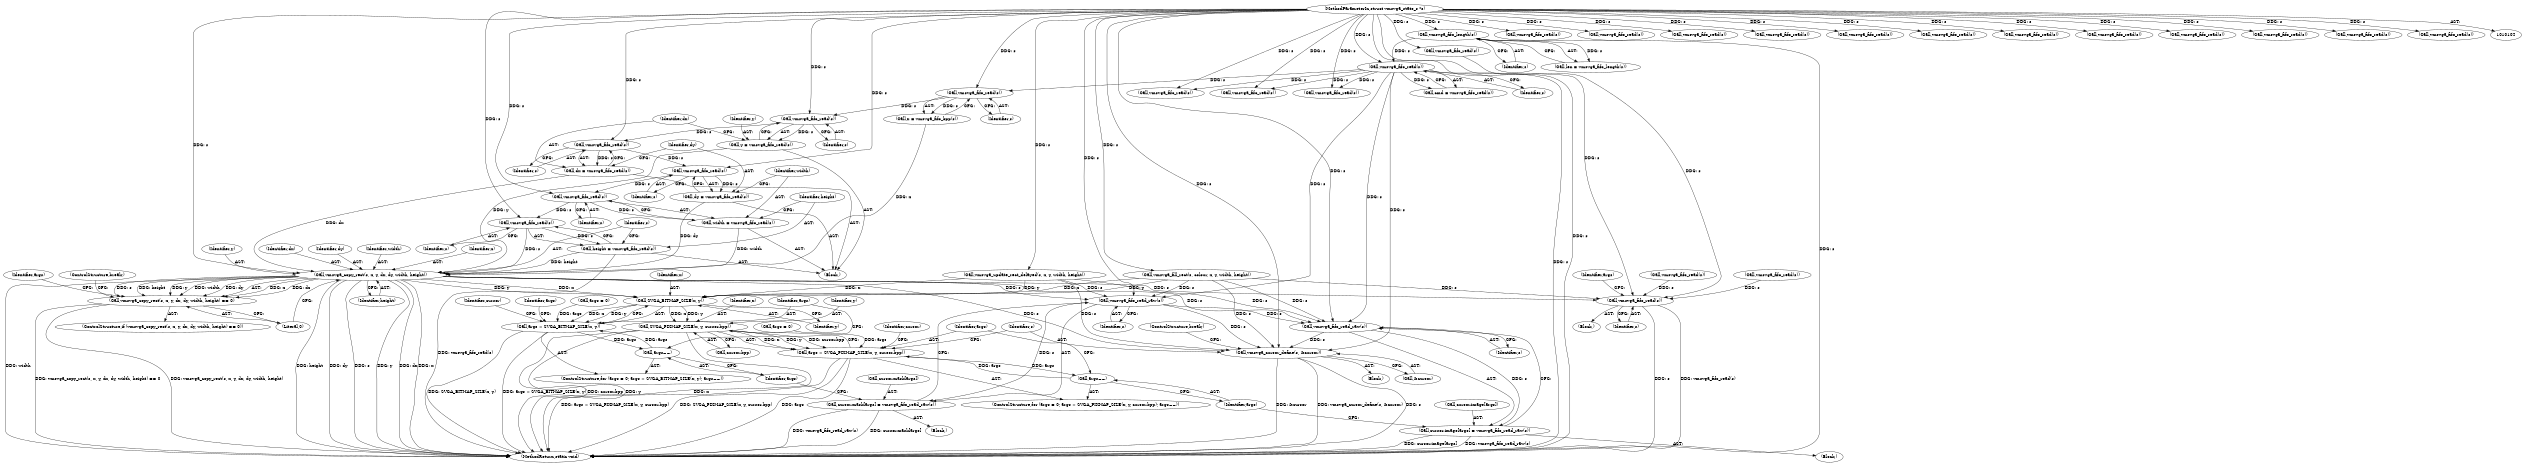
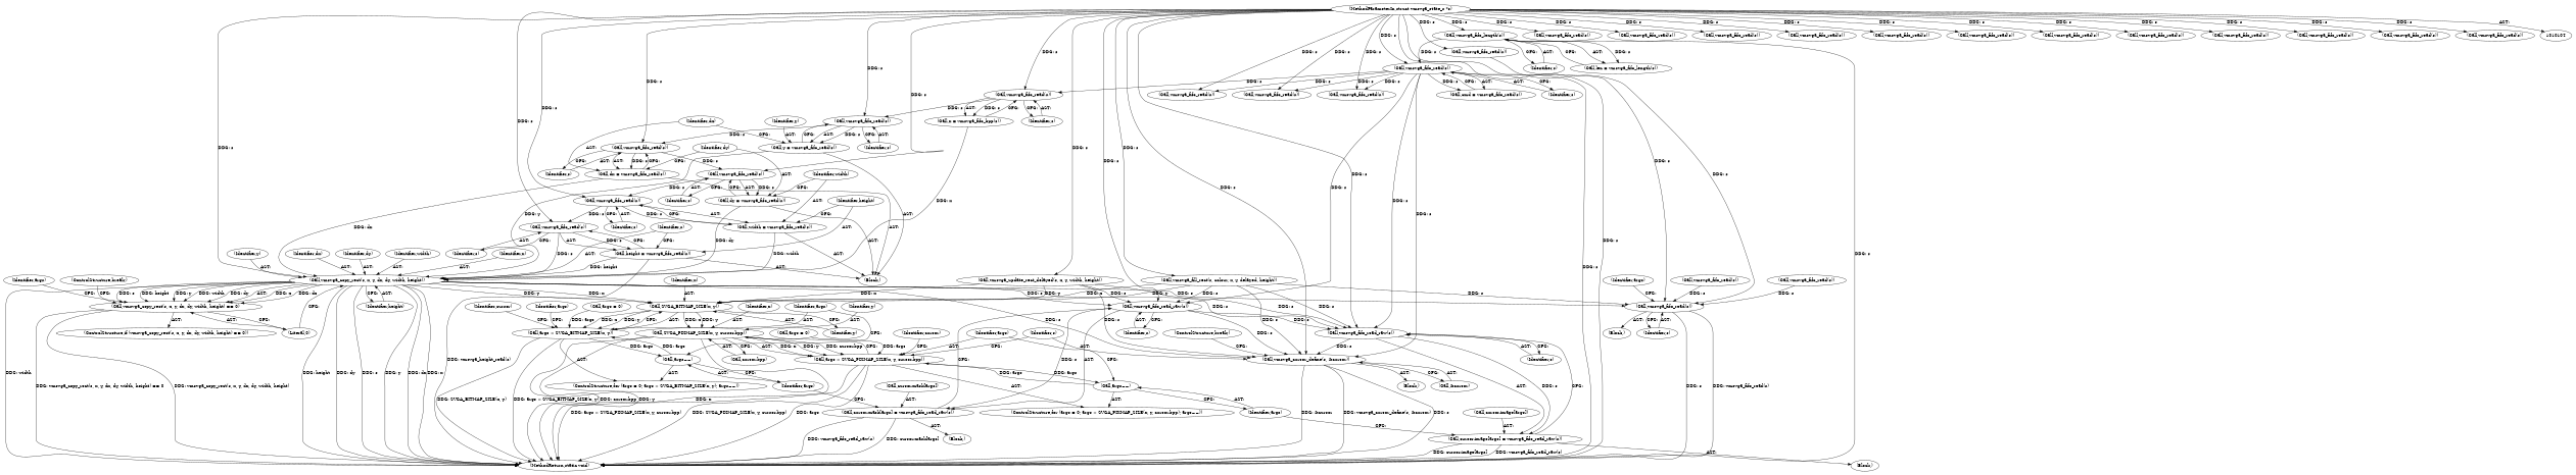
  digraph {
    n1 [label="(Call,vmsvga_fifo_read(s))"]
    n2 [label="(Call,y = vmsvga_fifo_read(s))"]
    n3 [label="(Call,vmsvga_fifo_read(s))"]
    n4 [label="(Identifier,s)"]
    n5 [label="(Call,vmsvga_copy_rect(s, x, y, dx, dy, width, height))"]
    n6 [label="(Block,)"]
    n7 [label="(Call,vmsvga_fifo_read(s))"]
    n8 [label="(Call,dx = vmsvga_fifo_read(s))"]
    n9 [label="(Identifier,s)"]
    n10 [label="(Call,vmsvga_fifo_read(s))"]
    n11 [label="(Call,x = vmsvga_fifo_bpp(s))"]
    n12 [label="(Identifier,s)"]
    n13 [label="(Call,vmsvga_fifo_read(s))"]
    n14 [label="(Call,vmsvga_fifo_read_raw(s))"]
    n15 [label="(Call,vmsvga_fifo_read_raw(s))"]
    n16 [label="(Call,vmsvga_cursor_define(s, &cursor))"]
    n17 [label="(Call,vmsvga_fifo_read(s))"]
    n18 [label="(Call,vmsvga_fifo_read(s))"]
    n19 [label="(Identifier,s)"]
    n20 [label="(Call,vmsvga_fifo_read(s))"]
    n21 [label="(MethodReturn,static void)"]
    n22 [label="(Call,cmd = vmsvga_fifo_read(s))"]
    n23 [label="(Call,cursor.mask[args] = vmsvga_fifo_read_raw(s))"]
    n24 [label="(Identifier,s)"]
    n25 [label="(Call,cursor.image[args] = vmsvga_fifo_read_raw(s))"]
    n26 [label="(Identifier,s)"]
    n27 [label="(Call,&cursor)"]
    n28 [label="(Block,)"]
    n29 [label="(Call,vmsvga_fifo_length(s))"]
    n30 [label="(Identifier,s)"]
    n31 [label="(Call,len = vmsvga_fifo_length(s))"]
    n32 [label="(MethodParameterIn,struct vmsvga_state_s *s)"]
    n33 [label="(Call,vmsvga_fifo_read(s))"]
    n34 [label="(Call,vmsvga_fifo_read(s))"]
    n35 [label="(Call,vmsvga_fifo_read(s))"]
    n36 [label="(Call,vmsvga_fifo_read(s))"]
    n37 [label="(Call,vmsvga_fifo_read(s))"]
    n38 [label="(Call,vmsvga_fifo_read(s))"]
    n39 [label="(Call,vmsvga_fifo_read(s))"]
    n40 [label="(Call,vmsvga_fifo_read(s))"]
    n41 [label="(Call,vmsvga_fifo_read(s))"]
    n42 [label="(Call,vmsvga_fifo_read(s))"]
    n43 [label="(Call,vmsvga_fifo_read(s))"]
    n44 [label="(Call,vmsvga_fifo_read(s))"]
    n45 [label="(Call,vmsvga_fifo_read(s))"]
    n46 [label="(Call,vmsvga_fifo_read(s))"]
-   n47 [label="(Call,vmsvga_fill_rect(s, colour, x, y, width, height))"]
+   n47 [label="(Call,vmsvga_fill_rect(s, colour, x, y, delayed, height))"]
    n48 [label="(Call,vmsvga_update_rect_delayed(s, x, y, width, height))"]
    n49 [label="(Call,vmsvga_fifo_read(s))"]
    n50 [label="(Call,vmsvga_fifo_read(s))"]
    n51 [label=1010104]
    n52 [label="(Call,vmsvga_copy_rect(s, x, y, dx, dy, width, height) == 0)"]
    n53 [label="(Call,SVGA_BITMAP_SIZE(x, y))"]
    n54 [label="(Identifier,height)"]
    n55 [label="(Block,)"]
    n56 [label="(Identifier,s)"]
    n57 [label="(Call,dy = vmsvga_fifo_read(s))"]
    n58 [label="(Identifier,s)"]
    n59 [label="(Call,width = vmsvga_fifo_read(s))"]
    n60 [label="(Identifier,s)"]
    n61 [label="(Call,height = vmsvga_fifo_read(s))"]
    n62 [label="(Identifier,s)"]
    n63 [label="(Literal,0)"]
    n64 [label="(ControlStructure,if (vmsvga_copy_rect(s, x, y, dx, dy, width, height) == 0))"]
    n65 [label="(Call,args < SVGA_BITMAP_SIZE(x, y))"]
    n66 [label="(Call,SVGA_PIXMAP_SIZE(x, y, cursor.bpp))"]
    n67 [label="(Identifier,y)"]
    n68 [label="(Call,args++)"]
    n69 [label="(ControlStructure,for (args = 0; args < SVGA_BITMAP_SIZE(x, y); args++))"]
    n70 [label="(Call,args < SVGA_PIXMAP_SIZE(x, y, cursor.bpp))"]
    n71 [label="(Call,cursor.bpp)"]
    n72 [label="(Identifier,args)"]
    n73 [label="(Call,args++)"]
    n74 [label="(ControlStructure,for (args = 0; args < SVGA_PIXMAP_SIZE(x, y, cursor.bpp); args++))"]
    n75 [label="(Identifier,args)"]
    n76 [label="(Block,)"]
    n77 [label="(Block,)"]
    n78 [label="(Identifier,height)"]
    n79 [label="(Identifier,args)"]
    n80 [label="(Identifier,args)"]
    n81 [label="(Call,args = 0)"]
    n82 [label="(Identifier,dy)"]
    n83 [label="(Identifier,cursor)"]
    n84 [label="(Identifier,y)"]
    n85 [label="(Identifier,width)"]
    n86 [label="(Call,args = 0)"]
    n87 [label="(Identifier,dx)"]
    n88 [label="(ControlStructure,break;)"]
    n89 [label="(Identifier,cursor)"]
    n90 [label="(Identifier,s)"]
    n91 [label="(ControlStructure,break;)"]
    n92 [label="(Call,vmsvga_fifo_read(s))"]
    n93 [label="(Identifier,y)"]
    n94 [label="(Identifier,s)"]
    n95 [label="(Identifier,y)"]
    n96 [label="(Identifier,args)"]
    n97 [label="(Call,cursor.mask[args])"]
    n98 [label="(Call,vmsvga_fifo_read(s))"]
    n99 [label="(Identifier,args)"]
    n100 [label="(Identifier,dy)"]
    n101 [label="(Identifier,x)"]
    n102 [label="(Identifier,width)"]
    n103 [label="(Identifier,x)"]
    n104 [label="(Identifier,args)"]
    n105 [label="(Call,cursor.image[args])"]
    n106 [label="(Identifier,dx)"]
    n107 [label="(Identifier,x)"]
    n1 -> n2 [label="AST: "]
    n1 -> n2 [label="DDG: s"]
    n1 -> n3 [label="DDG: s"]
    n1 -> n4 [label="CFG: "]
    n2 -> n1 [label="CFG: "]
    n2 -> n5 [label="DDG: y"]
    n2 -> n6 [label="AST: "]
    n3 -> n7 [label="DDG: s"]
    n3 -> n8 [label="AST: "]
    n3 -> n8 [label="DDG: s"]
    n3 -> n9 [label="CFG: "]
    n4 -> n1 [label="AST: "]
    n5 -> n14 [label="DDG: s"]
    n5 -> n15 [label="DDG: s"]
    n5 -> n16 [label="DDG: s"]
    n5 -> n21 [label="DDG: dy"]
    n5 -> n21 [label="DDG: s"]
    n5 -> n21 [label="DDG: y"]
    n5 -> n21 [label="DDG: dx"]
    n5 -> n21 [label="DDG: x"]
    n5 -> n21 [label="DDG: width"]
    n5 -> n21 [label="DDG: height"]
    n5 -> n33 [label="DDG: s"]
    n5 -> n52 [label="AST: "]
    n5 -> n52 [label="DDG: x"]
    n5 -> n52 [label="DDG: dx"]
    n5 -> n52 [label="DDG: s"]
    n5 -> n52 [label="DDG: height"]
    n5 -> n52 [label="DDG: y"]
    n5 -> n52 [label="DDG: width"]
    n5 -> n52 [label="DDG: dy"]
    n5 -> n53 [label="DDG: x"]
    n5 -> n53 [label="DDG: y"]
    n5 -> n54 [label="CFG: "]
    n7 -> n34 [label="DDG: s"]
    n7 -> n57 [label="AST: "]
    n7 -> n57 [label="DDG: s"]
    n7 -> n58 [label="CFG: "]
    n8 -> n3 [label="CFG: "]
    n8 -> n5 [label="DDG: dx"]
    n8 -> n6 [label="AST: "]
    n9 -> n3 [label="AST: "]
    n10 -> n1 [label="DDG: s"]
    n10 -> n11 [label="AST: "]
    n10 -> n11 [label="DDG: s"]
    n10 -> n12 [label="CFG: "]
    n11 -> n5 [label="DDG: x"]
    n11 -> n10 [label="CFG: "]
    n12 -> n10 [label="AST: "]
    n13 -> n10 [label="DDG: s"]
    n13 -> n14 [label="DDG: s"]
    n13 -> n15 [label="DDG: s"]
    n13 -> n16 [label="DDG: s"]
    n13 -> n17 [label="DDG: s"]
    n13 -> n18 [label="DDG: s"]
    n13 -> n19 [label="CFG: "]
    n13 -> n20 [label="DDG: s"]
    n13 -> n21 [label="DDG: s"]
    n13 -> n22 [label="AST: "]
    n13 -> n22 [label="DDG: s"]
    n14 -> n15 [label="DDG: s"]
    n14 -> n16 [label="DDG: s"]
    n14 -> n23 [label="AST: "]
    n14 -> n23 [label="DDG: s"]
    n14 -> n24 [label="CFG: "]
    n15 -> n16 [label="DDG: s"]
    n15 -> n25 [label="AST: "]
    n15 -> n25 [label="DDG: s"]
    n15 -> n26 [label="CFG: "]
    n16 -> n21 [label="DDG: vmsvga_cursor_define(s, &cursor)"]
    n16 -> n21 [label="DDG: s"]
    n16 -> n21 [label="DDG: &cursor"]
    n16 -> n27 [label="CFG: "]
    n16 -> n28 [label="AST: "]
    n19 -> n13 [label="AST: "]
    n22 -> n13 [label="CFG: "]
    n23 -> n14 [label="CFG: "]
    n23 -> n21 [label="DDG: cursor.mask[args]"]
    n23 -> n21 [label="DDG: vmsvga_fifo_read_raw(s)"]
    n23 -> n76 [label="AST: "]
    n24 -> n14 [label="AST: "]
    n25 -> n15 [label="CFG: "]
    n25 -> n21 [label="DDG: vmsvga_fifo_read_raw(s)"]
    n25 -> n21 [label="DDG: cursor.image[args]"]
    n25 -> n77 [label="AST: "]
    n26 -> n15 [label="AST: "]
    n27 -> n16 [label="AST: "]
    n29 -> n13 [label="DDG: s"]
    n29 -> n21 [label="DDG: s"]
    n29 -> n30 [label="CFG: "]
    n29 -> n31 [label="AST: "]
    n29 -> n31 [label="DDG: s"]
    n30 -> n29 [label="AST: "]
    n31 -> n29 [label="CFG: "]
    n32 -> n1 [label="DDG: s"]
    n32 -> n3 [label="DDG: s"]
    n32 -> n5 [label="DDG: s"]
    n32 -> n7 [label="DDG: s"]
    n32 -> n10 [label="DDG: s"]
    n32 -> n13 [label="DDG: s"]
    n32 -> n14 [label="DDG: s"]
    n32 -> n15 [label="DDG: s"]
    n32 -> n16 [label="DDG: s"]
    n32 -> n17 [label="DDG: s"]
    n32 -> n18 [label="DDG: s"]
    n32 -> n20 [label="DDG: s"]
    n32 -> n21 [label="DDG: s"]
    n32 -> n29 [label="DDG: s"]
    n32 -> n33 [label="DDG: s"]
    n32 -> n34 [label="DDG: s"]
    n32 -> n35 [label="DDG: s"]
    n32 -> n36 [label="DDG: s"]
    n32 -> n37 [label="DDG: s"]
    n32 -> n38 [label="DDG: s"]
    n32 -> n39 [label="DDG: s"]
    n32 -> n40 [label="DDG: s"]
    n32 -> n41 [label="DDG: s"]
    n32 -> n42 [label="DDG: s"]
    n32 -> n43 [label="DDG: s"]
    n32 -> n44 [label="DDG: s"]
    n32 -> n45 [label="DDG: s"]
    n32 -> n46 [label="DDG: s"]
    n32 -> n47 [label="DDG: s"]
    n32 -> n48 [label="DDG: s"]
    n32 -> n49 [label="DDG: s"]
    n32 -> n50 [label="DDG: s"]
    n32 -> n51 [label="AST: "]
    n33 -> n21 [label="DDG: s"]
    n33 -> n21 [label="DDG: vmsvga_fifo_read(s)"]
    n33 -> n55 [label="AST: "]
    n33 -> n56 [label="CFG: "]
    n34 -> n35 [label="DDG: s"]
    n34 -> n59 [label="AST: "]
    n34 -> n59 [label="DDG: s"]
    n34 -> n60 [label="CFG: "]
    n35 -> n5 [label="DDG: s"]
    n35 -> n61 [label="AST: "]
    n35 -> n61 [label="DDG: s"]
    n35 -> n62 [label="CFG: "]
    n38 -> n33 [label="DDG: s"]
    n47 -> n14 [label="DDG: s"]
    n47 -> n15 [label="DDG: s"]
    n47 -> n16 [label="DDG: s"]
    n47 -> n33 [label="DDG: s"]
    n47 -> n53 [label="DDG: x"]
    n47 -> n53 [label="DDG: y"]
    n48 -> n14 [label="DDG: s"]
    n48 -> n15 [label="DDG: s"]
    n48 -> n16 [label="DDG: s"]
    n48 -> n53 [label="DDG: x"]
    n48 -> n53 [label="DDG: y"]
    n52 -> n21 [label="DDG: vmsvga_copy_rect(s, x, y, dx, dy, width, height) == 0"]
    n52 -> n21 [label="DDG: vmsvga_copy_rect(s, x, y, dx, dy, width, height)"]
    n52 -> n63 [label="CFG: "]
    n52 -> n64 [label="AST: "]
    n53 -> n65 [label="AST: "]
    n53 -> n65 [label="DDG: x"]
    n53 -> n65 [label="DDG: y"]
    n53 -> n66 [label="DDG: x"]
    n53 -> n66 [label="DDG: y"]
    n53 -> n67 [label="CFG: "]
    n54 -> n5 [label="AST: "]
    n56 -> n33 [label="AST: "]
    n57 -> n5 [label="DDG: dy"]
    n57 -> n6 [label="AST: "]
    n57 -> n7 [label="CFG: "]
    n58 -> n7 [label="AST: "]
    n59 -> n5 [label="DDG: width"]
    n59 -> n6 [label="AST: "]
    n59 -> n34 [label="CFG: "]
    n60 -> n34 [label="AST: "]
    n61 -> n5 [label="DDG: height"]
    n61 -> n6 [label="AST: "]
-   n61 -> n21 [label="DDG: vmsvga_fifo_read(s)"]
+   n61 -> n21 [label="DDG: vmsvga_height_read(s)"]
    n61 -> n35 [label="CFG: "]
    n62 -> n35 [label="AST: "]
    n63 -> n5 [label="CFG: "]
    n63 -> n52 [label="AST: "]
    n65 -> n21 [label="DDG: SVGA_BITMAP_SIZE(x, y)"]
    n65 -> n21 [label="DDG: args < SVGA_BITMAP_SIZE(x, y)"]
    n65 -> n53 [label="CFG: "]
    n65 -> n68 [label="DDG: args"]
    n65 -> n69 [label="AST: "]
    n66 -> n21 [label="DDG: cursor.bpp"]
    n66 -> n21 [label="DDG: y"]
    n66 -> n21 [label="DDG: x"]
    n66 -> n70 [label="AST: "]
    n66 -> n70 [label="DDG: x"]
    n66 -> n70 [label="DDG: y"]
    n66 -> n70 [label="DDG: cursor.bpp"]
    n66 -> n71 [label="CFG: "]
    n67 -> n53 [label="AST: "]
    n68 -> n65 [label="DDG: args"]
    n68 -> n69 [label="AST: "]
    n68 -> n72 [label="CFG: "]
    n70 -> n21 [label="DDG: args < SVGA_PIXMAP_SIZE(x, y, cursor.bpp)"]
    n70 -> n21 [label="DDG: SVGA_PIXMAP_SIZE(x, y, cursor.bpp)"]
    n70 -> n21 [label="DDG: args"]
    n70 -> n66 [label="CFG: "]
    n70 -> n73 [label="DDG: args"]
    n70 -> n74 [label="AST: "]
    n71 -> n66 [label="AST: "]
    n72 -> n23 [label="CFG: "]
    n72 -> n68 [label="AST: "]
    n73 -> n70 [label="DDG: args"]
    n73 -> n74 [label="AST: "]
    n73 -> n75 [label="CFG: "]
    n75 -> n25 [label="CFG: "]
    n75 -> n73 [label="AST: "]
    n78 -> n59 [label="CFG: "]
    n78 -> n61 [label="AST: "]
    n79 -> n65 [label="AST: "]
    n79 -> n68 [label="CFG: "]
    n80 -> n52 [label="CFG: "]
    n81 -> n70 [label="DDG: args"]
    n82 -> n8 [label="CFG: "]
    n82 -> n57 [label="AST: "]
    n83 -> n70 [label="CFG: "]
    n84 -> n5 [label="AST: "]
    n85 -> n57 [label="CFG: "]
    n85 -> n59 [label="AST: "]
    n86 -> n65 [label="DDG: args"]
    n87 -> n5 [label="AST: "]
    n88 -> n52 [label="CFG: "]
    n89 -> n65 [label="CFG: "]
    n90 -> n16 [label="AST: "]
    n90 -> n70 [label="CFG: "]
    n91 -> n16 [label="CFG: "]
    n92 -> n33 [label="DDG: s"]
    n93 -> n66 [label="AST: "]
    n94 -> n5 [label="AST: "]
    n94 -> n61 [label="CFG: "]
    n95 -> n2 [label="AST: "]
    n96 -> n70 [label="AST: "]
    n96 -> n73 [label="CFG: "]
    n97 -> n23 [label="AST: "]
    n98 -> n33 [label="DDG: s"]
    n99 -> n65 [label="CFG: "]
    n100 -> n5 [label="AST: "]
    n101 -> n66 [label="AST: "]
    n102 -> n5 [label="AST: "]
    n103 -> n53 [label="AST: "]
    n104 -> n33 [label="CFG: "]
    n105 -> n25 [label="AST: "]
    n106 -> n2 [label="CFG: "]
    n106 -> n8 [label="AST: "]
    n107 -> n5 [label="AST: "]
  }
